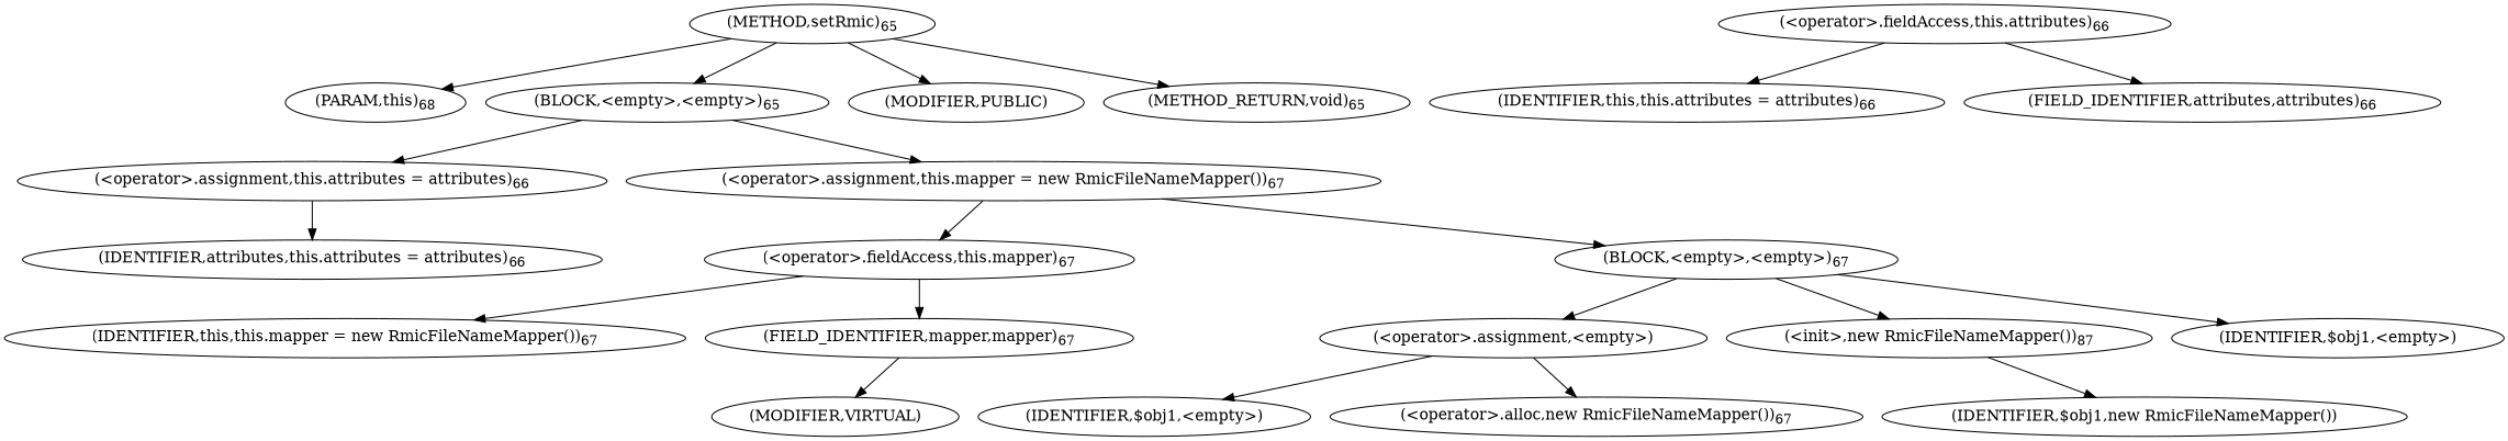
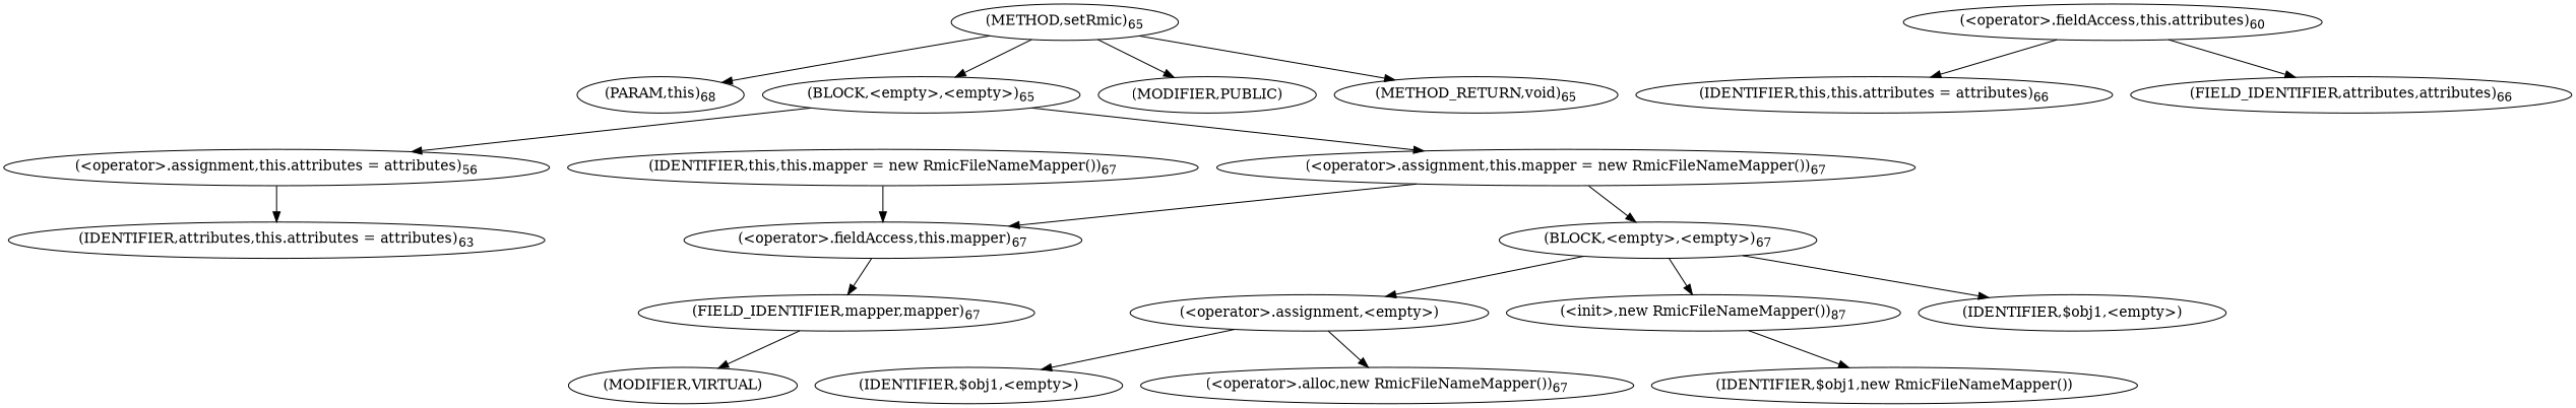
  digraph {
    fontname="DejaVu Serif"
    node [fontname="DejaVu Serif"]
    edge [fontname="DejaVu Serif"]
    n1 [label=<(METHOD,setRmic)<SUB>65</SUB>>]
    n2 [label=<(PARAM,this)<SUB>68</SUB>>]
    n3 [label=<(BLOCK,&lt;empty&gt;,&lt;empty&gt;)<SUB>65</SUB>>]
    n4 [label=<(MODIFIER,PUBLIC)>]
    n5 [label=<(METHOD_RETURN,void)<SUB>65</SUB>>]
-   n6 [label=<(&lt;operator&gt;.assignment,this.attributes = attributes)<SUB>66</SUB>>]
+   n6 [label=<(&lt;operator&gt;.assignment,this.attributes = attributes)<SUB>56</SUB>>]
    n7 [label=<(&lt;operator&gt;.assignment,this.mapper = new RmicFileNameMapper())<SUB>67</SUB>>]
    n8 [label=<(MODIFIER,VIRTUAL)>]
-   n9 [label=<(IDENTIFIER,attributes,this.attributes = attributes)<SUB>66</SUB>>]
+   n9 [label=<(IDENTIFIER,attributes,this.attributes = attributes)<SUB>63</SUB>>]
    n10 [label=<(&lt;operator&gt;.fieldAccess,this.mapper)<SUB>67</SUB>>]
    n11 [label=<(BLOCK,&lt;empty&gt;,&lt;empty&gt;)<SUB>67</SUB>>]
-   n12 [label=<(&lt;operator&gt;.fieldAccess,this.attributes)<SUB>66</SUB>>]
+   n12 [label=<(&lt;operator&gt;.fieldAccess,this.attributes)<SUB>60</SUB>>]
    n13 [label=<(IDENTIFIER,this,this.attributes = attributes)<SUB>66</SUB>>]
    n14 [label=<(FIELD_IDENTIFIER,attributes,attributes)<SUB>66</SUB>>]
    n15 [label=<(IDENTIFIER,this,this.mapper = new RmicFileNameMapper())<SUB>67</SUB>>]
    n16 [label=<(FIELD_IDENTIFIER,mapper,mapper)<SUB>67</SUB>>]
    n17 [label=<(&lt;operator&gt;.assignment,&lt;empty&gt;)>]
    n18 [label=<(&lt;init&gt;,new RmicFileNameMapper())<SUB>87</SUB>>]
    n19 [label=<(IDENTIFIER,$obj1,&lt;empty&gt;)>]
    n20 [label=<(IDENTIFIER,$obj1,&lt;empty&gt;)>]
    n21 [label=<(&lt;operator&gt;.alloc,new RmicFileNameMapper())<SUB>67</SUB>>]
    n22 [label=<(IDENTIFIER,$obj1,new RmicFileNameMapper())>]
    n1 -> n2
    n1 -> n3
    n1 -> n4
    n1 -> n5
    n3 -> n6
    n3 -> n7
    n6 -> n9
    n7 -> n10
    n7 -> n11
-   n10 -> n15
+   n15 -> n10
    n10 -> n16
    n11 -> n17
    n11 -> n18
    n11 -> n19
    n12 -> n13
    n12 -> n14
    n16 -> n8
    n17 -> n20
    n17 -> n21
    n18 -> n22
  }
